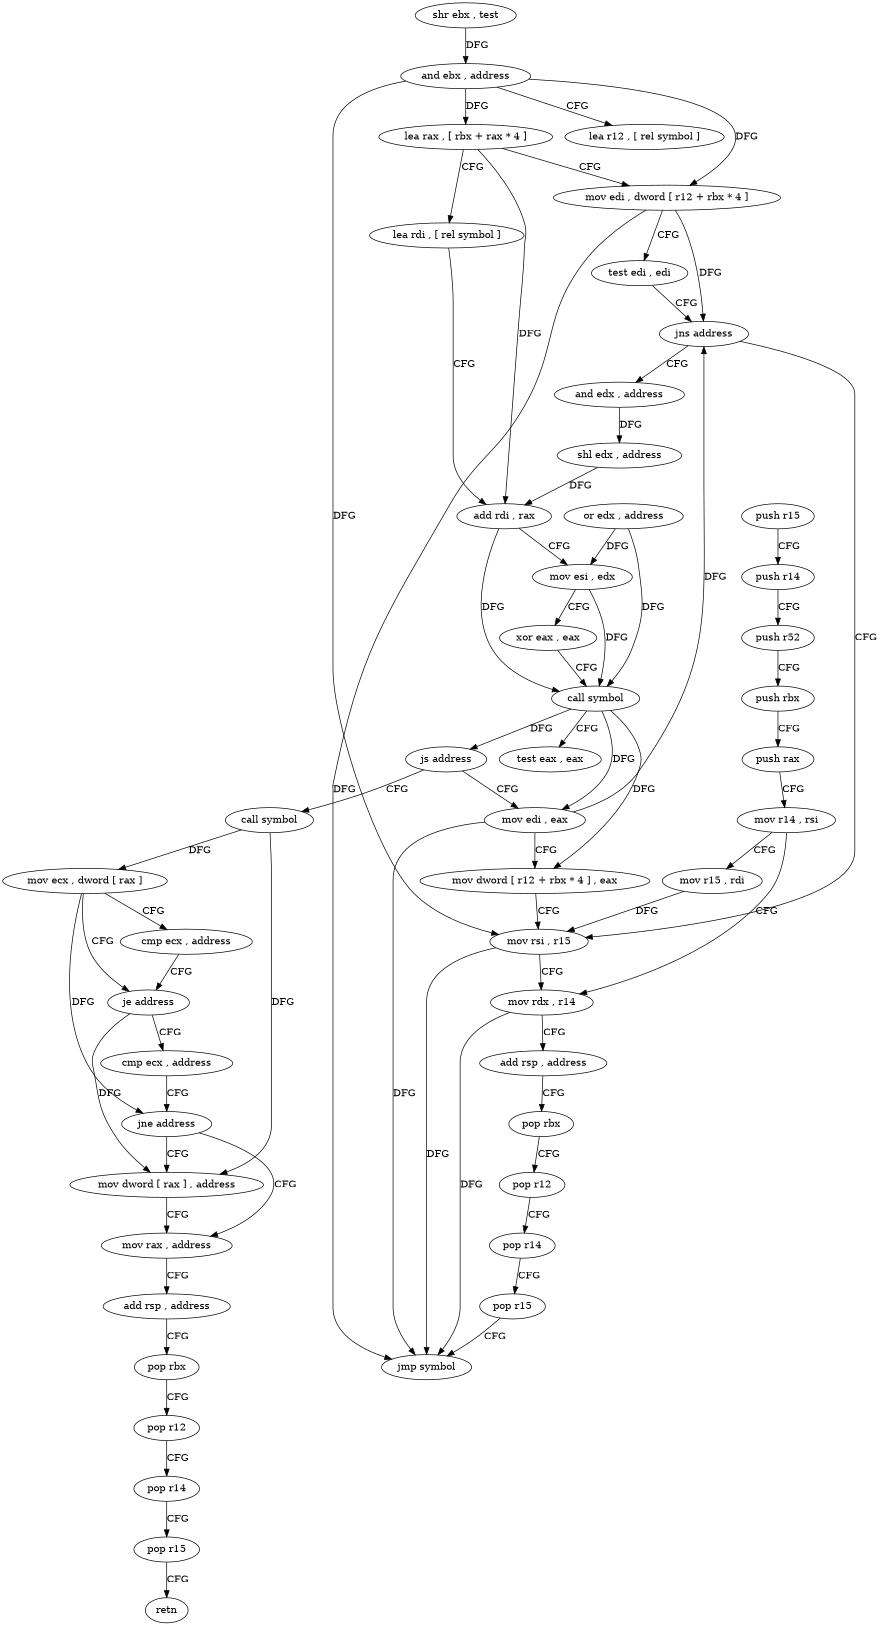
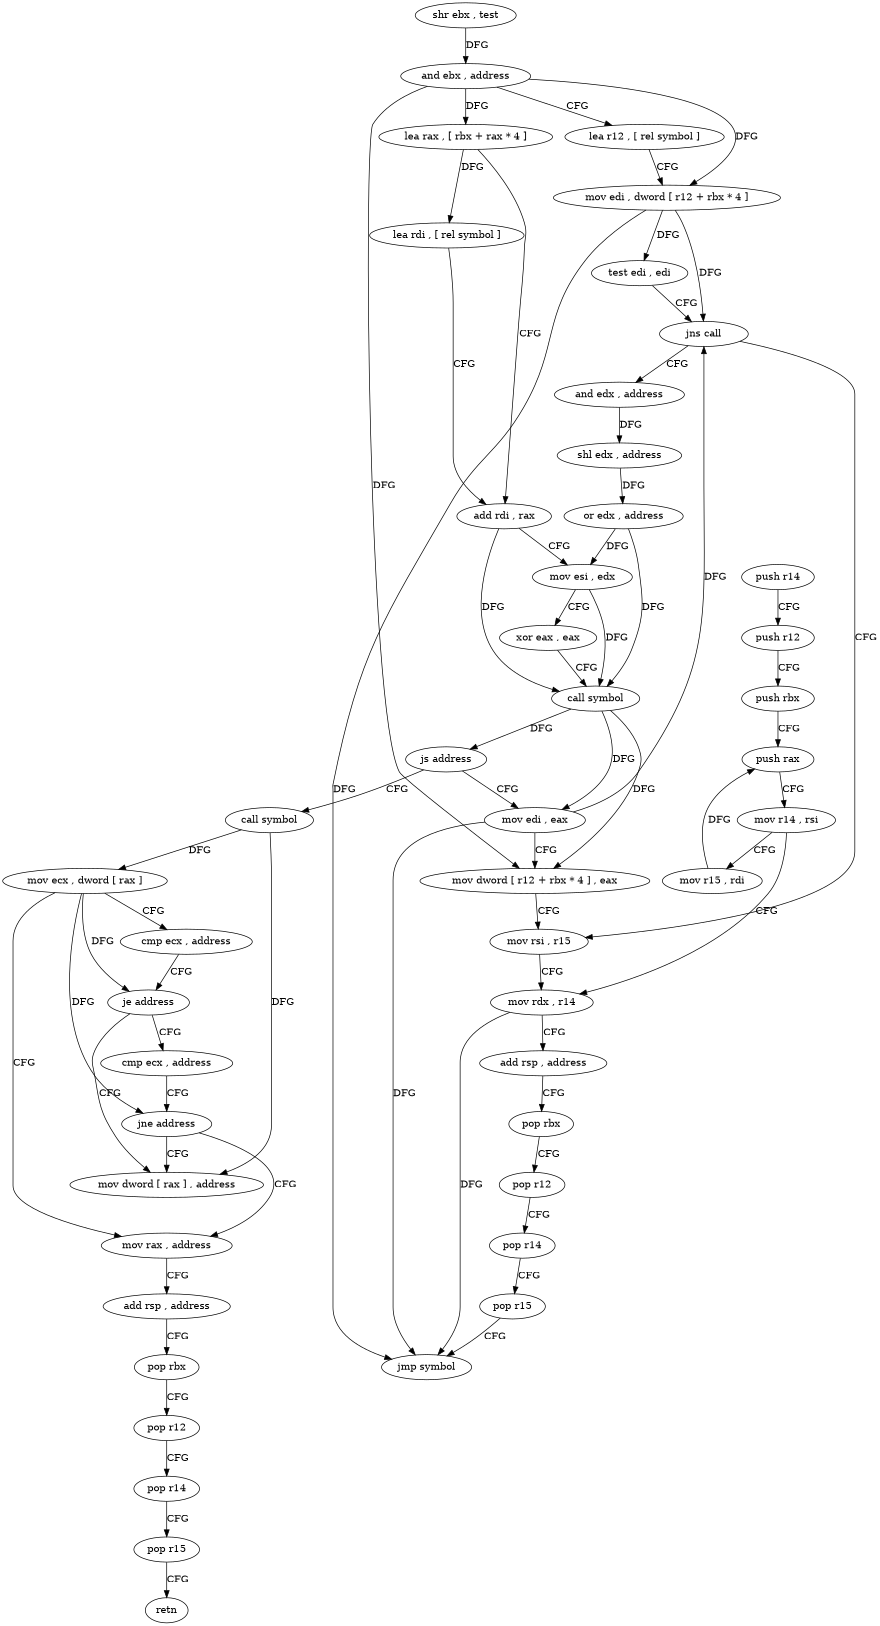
  digraph {
-   n1 [label="push r15"]
    n2 [label="push r14"]
-   n3 [label="push r52"]
+   n3 [label="push r12"]
    n4 [label="push rbx"]
    n5 [label="push rax"]
    n6 [label="mov r14 , rsi"]
    n7 [label="mov r15 , rdi"]
    n8 [label="mov rdx , r14"]
    n9 [label="mov rsi , r15"]
    n10 [label="jmp symbol"]
    n11 [label="add rsp , address"]
    n12 [label="shr ebx , test"]
    n13 [label="and ebx , address"]
    n14 [label="lea r12 , [ rel symbol ]"]
    n15 [label="mov edi , dword [ r12 + rbx * 4 ]"]
    n16 [label="lea rax , [ rbx + rax * 4 ]"]
    n17 [label="mov dword [ r12 + rbx * 4 ] , eax"]
    n18 [label="test edi , edi"]
-   n19 [label="jns address"]
+   n19 [label="jns call"]
    n20 [label="lea rdi , [ rel symbol ]"]
    n21 [label="add rdi , rax"]
    n22 [label="and edx , address"]
    n23 [label="shl edx , address"]
    n24 [label="or edx , address"]
    n25 [label="pop rbx"]
    n26 [label="pop r12"]
    n27 [label="pop r14"]
    n28 [label="pop r15"]
    n29 [label="mov esi , edx"]
    n30 [label="call symbol"]
    n31 [label="xor eax , eax"]
-   n32 [label="test eax , eax"]
    n33 [label="js address"]
    n34 [label="mov edi , eax"]
    n35 [label="call symbol"]
    n36 [label="mov ecx , dword [ rax ]"]
    n37 [label="mov dword [ rax ] , address"]
    n38 [label="cmp ecx , address"]
    n39 [label="je address"]
    n40 [label="jne address"]
    n41 [label="mov rax , address"]
    n42 [label="cmp ecx , address"]
    n43 [label="add rsp , address"]
    n44 [label="pop rbx"]
    n45 [label="pop r12"]
    n46 [label="pop r14"]
    n47 [label="pop r15"]
    n48 [label=retn]
-   n1 -> n2 [label=CFG]
    n2 -> n3 [label=CFG]
    n3 -> n4 [label=CFG]
    n4 -> n5 [label=CFG]
    n5 -> n6 [label=CFG]
    n6 -> n7 [label=CFG]
    n6 -> n8 [label=CFG]
-   n7 -> n9 [label=DFG]
+   n7 -> n5 [label=DFG]
    n8 -> n10 [label=DFG]
    n8 -> n11 [label=CFG]
    n9 -> n8 [label=CFG]
-   n9 -> n10 [label=DFG]
    n11 -> n25 [label=CFG]
    n12 -> n13 [label=DFG]
    n13 -> n14 [label=CFG]
    n13 -> n15 [label=DFG]
    n13 -> n16 [label=DFG]
-   n13 -> n9 [label=DFG]
-   n16 -> n15 [label=CFG]
+   n13 -> n17 [label=DFG]
+   n14 -> n15 [label=CFG]
    n15 -> n10 [label=DFG]
-   n15 -> n18 [label=CFG]
+   n15 -> n18 [label=DFG]
    n15 -> n19 [label=DFG]
-   n16 -> n20 [label=CFG]
-   n16 -> n21 [label=DFG]
+   n16 -> n20 [label=DFG]
+   n16 -> n21 [label=CFG]
    n17 -> n9 [label=CFG]
    n18 -> n19 [label=CFG]
    n19 -> n9 [label=CFG]
    n19 -> n22 [label=CFG]
    n20 -> n21 [label=CFG]
    n21 -> n29 [label=CFG]
    n21 -> n30 [label=DFG]
    n22 -> n23 [label=DFG]
-   n23 -> n21 [label=DFG]
+   n23 -> n24 [label=DFG]
    n24 -> n29 [label=DFG]
    n24 -> n30 [label=DFG]
    n25 -> n26 [label=CFG]
    n26 -> n27 [label=CFG]
    n27 -> n28 [label=CFG]
    n28 -> n10 [label=CFG]
    n29 -> n30 [label=DFG]
    n29 -> n31 [label=CFG]
    n30 -> n17 [label=DFG]
-   n30 -> n32 [label=CFG]
    n30 -> n33 [label=DFG]
    n30 -> n34 [label=DFG]
    n31 -> n30 [label=CFG]
    n33 -> n34 [label=CFG]
    n33 -> n35 [label=CFG]
    n34 -> n10 [label=DFG]
    n34 -> n17 [label=CFG]
    n34 -> n19 [label=DFG]
    n35 -> n36 [label=DFG]
    n35 -> n37 [label=DFG]
    n36 -> n38 [label=CFG]
-   n36 -> n39 [label=CFG]
+   n36 -> n39 [label=DFG]
    n36 -> n40 [label=DFG]
-   n37 -> n41 [label=CFG]
+   n36 -> n41 [label=CFG]
    n38 -> n39 [label=CFG]
-   n39 -> n37 [label=DFG]
+   n39 -> n37 [label=CFG]
    n39 -> n42 [label=CFG]
    n40 -> n37 [label=CFG]
    n40 -> n41 [label=CFG]
    n41 -> n43 [label=CFG]
    n42 -> n40 [label=CFG]
    n43 -> n44 [label=CFG]
    n44 -> n45 [label=CFG]
    n45 -> n46 [label=CFG]
    n46 -> n47 [label=CFG]
    n47 -> n48 [label=CFG]
  }
